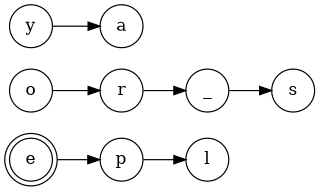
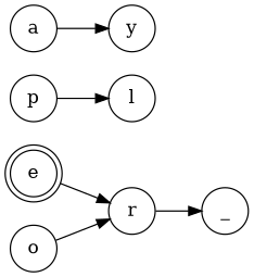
  digraph {
    rankdir=LR
    node [color=black shape=circle]
    e [shape=doublecircle]
    r
    _
    p
    l
    a
    y
-   s
    o
-   e -> p
+   e -> r
    r -> _
-   _ -> s
    p -> l
-   y -> a
+   a -> y
    o -> r
  }
